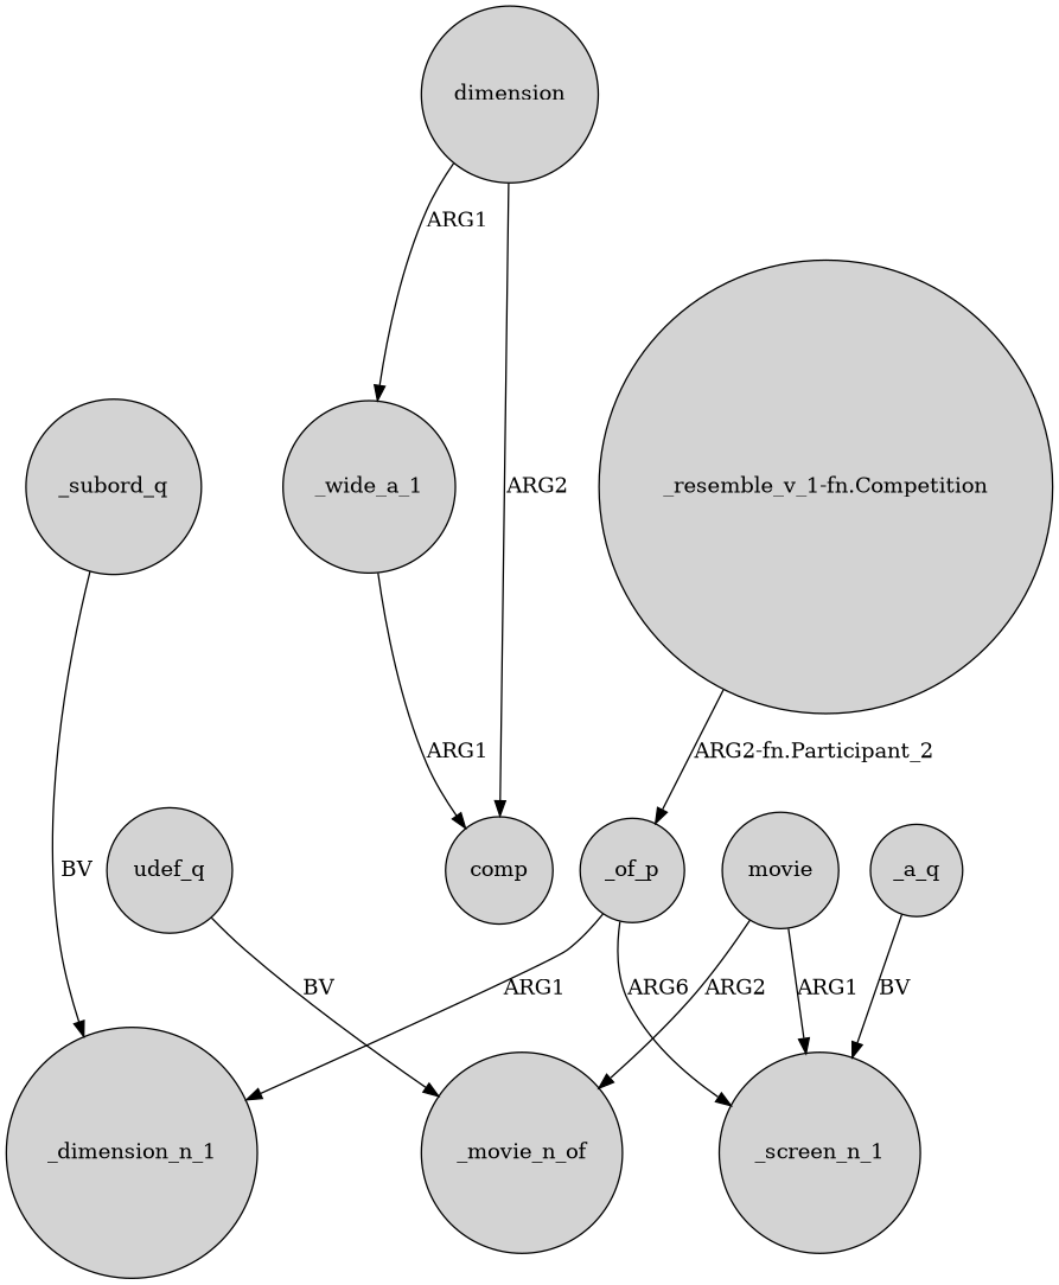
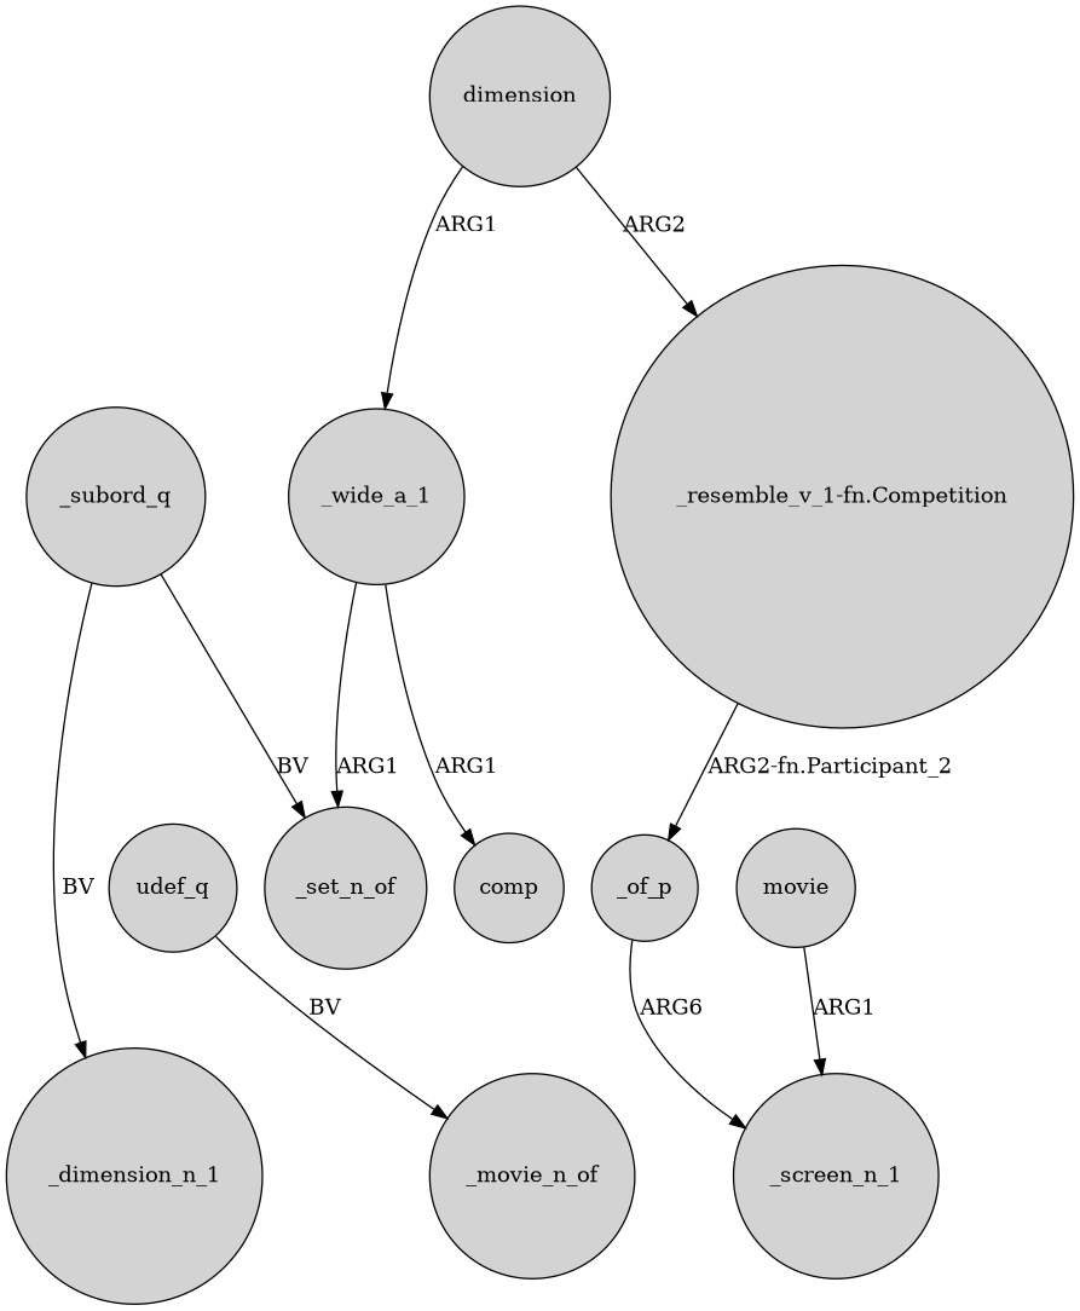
  digraph {
    node [shape=circle style=filled]
    n1 [label=movie]
    _screen_n_1
    _movie_n_of
    _of_p
    _dimension_n_1
    n6 [label=_subord_q]
-   _a_q
+   _set_n_of
    _wide_a_1
    comp
    n11 [label=dimension]
    "_resemble_v_1-fn.Competition"
    udef_q
    n1 -> _screen_n_1 [label=ARG1]
-   n1 -> _movie_n_of [label=ARG2]
    _of_p -> _screen_n_1 [label=ARG6]
-   _of_p -> _dimension_n_1 [label=ARG1]
    n6 -> _dimension_n_1 [label=BV]
-   _a_q -> _screen_n_1 [label=BV]
+   n6 -> _set_n_of [label=BV]
+   _wide_a_1 -> _set_n_of [label=ARG1]
    _wide_a_1 -> comp [label=ARG1]
    n11 -> _wide_a_1 [label=ARG1]
-   n11 -> comp [label=ARG2]
+   n11 -> "_resemble_v_1-fn.Competition" [label=ARG2]
    "_resemble_v_1-fn.Competition" -> _of_p [label="ARG2-fn.Participant_2"]
    udef_q -> _movie_n_of [label=BV]
  }
